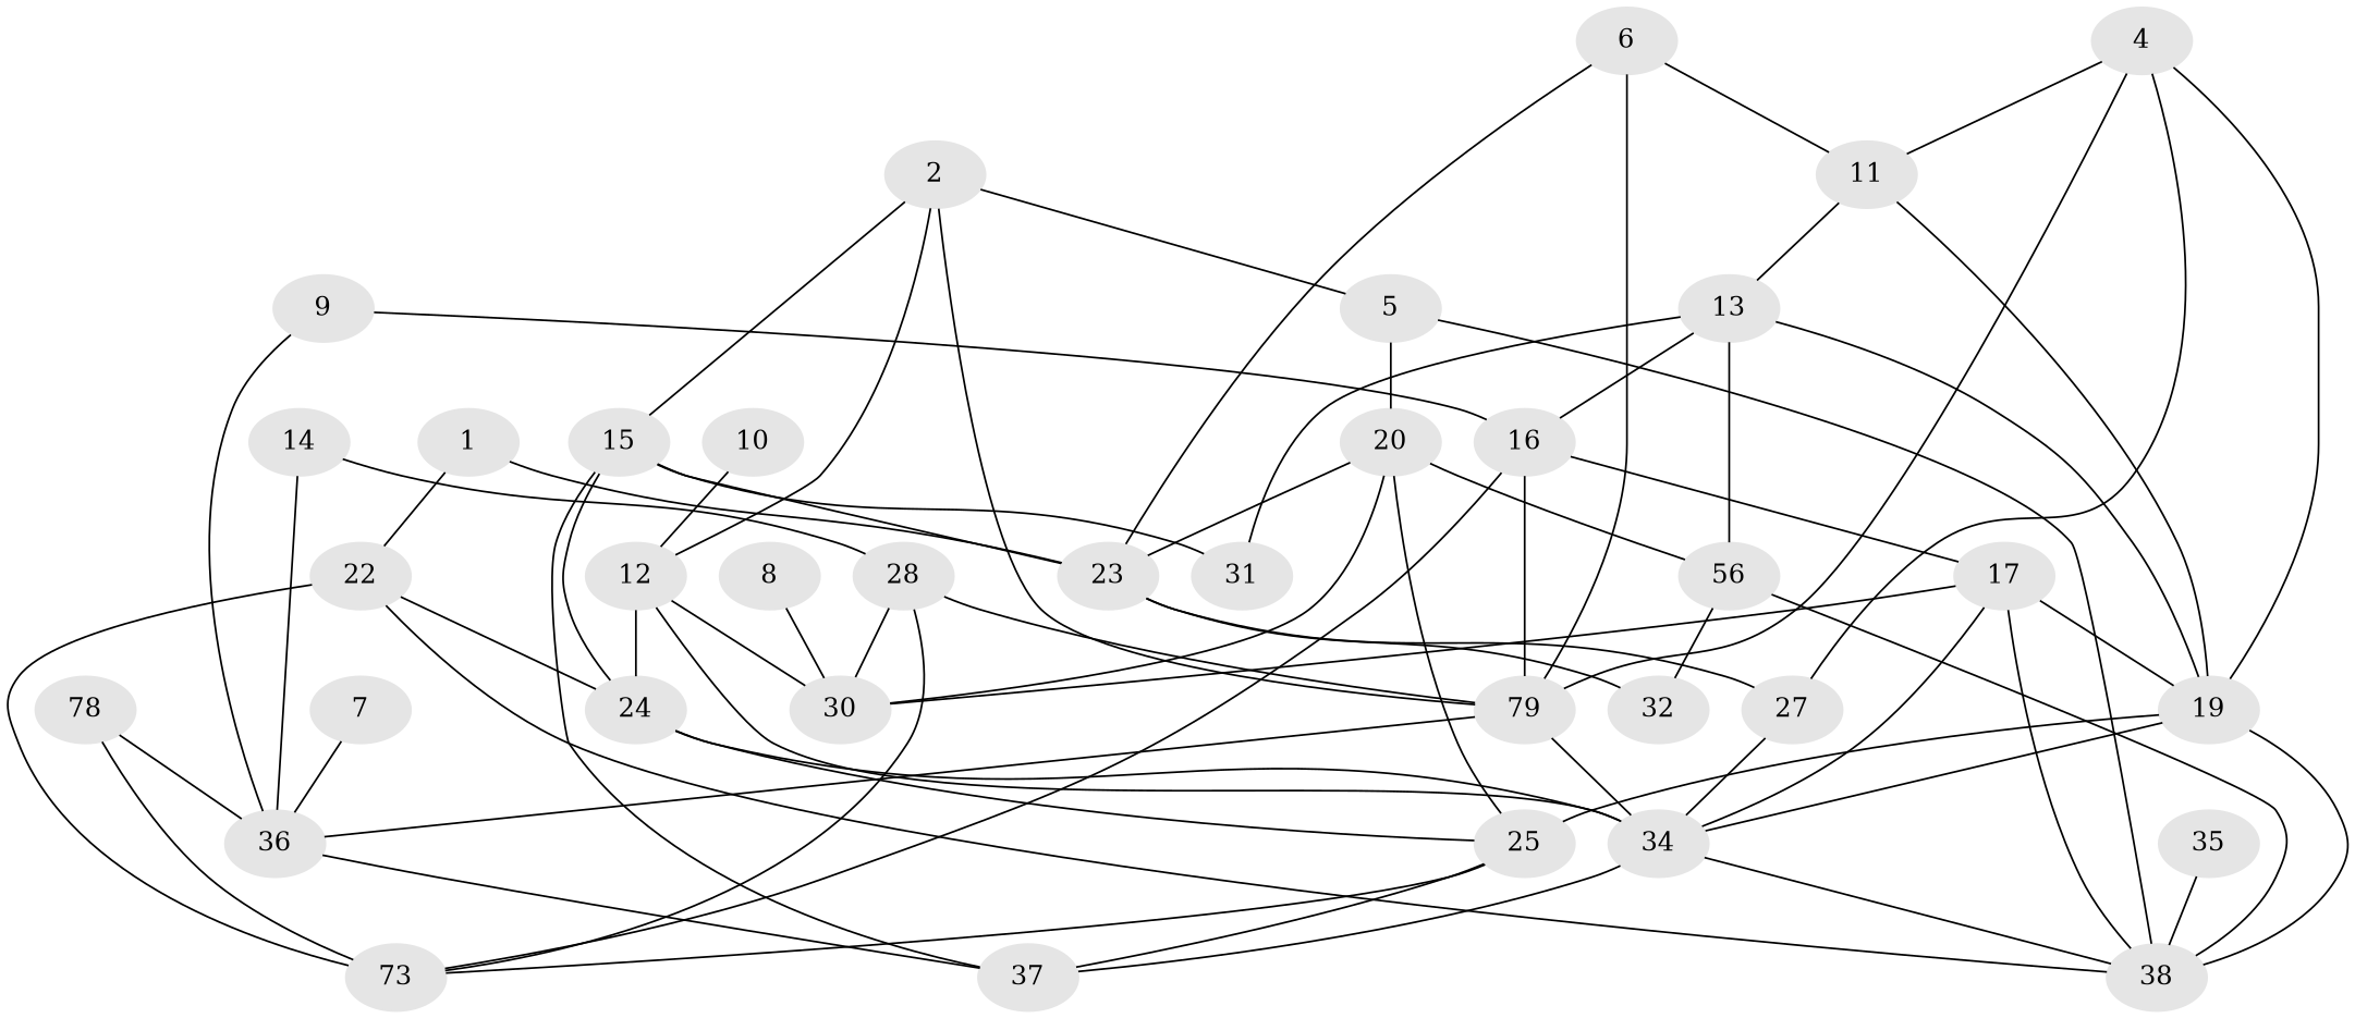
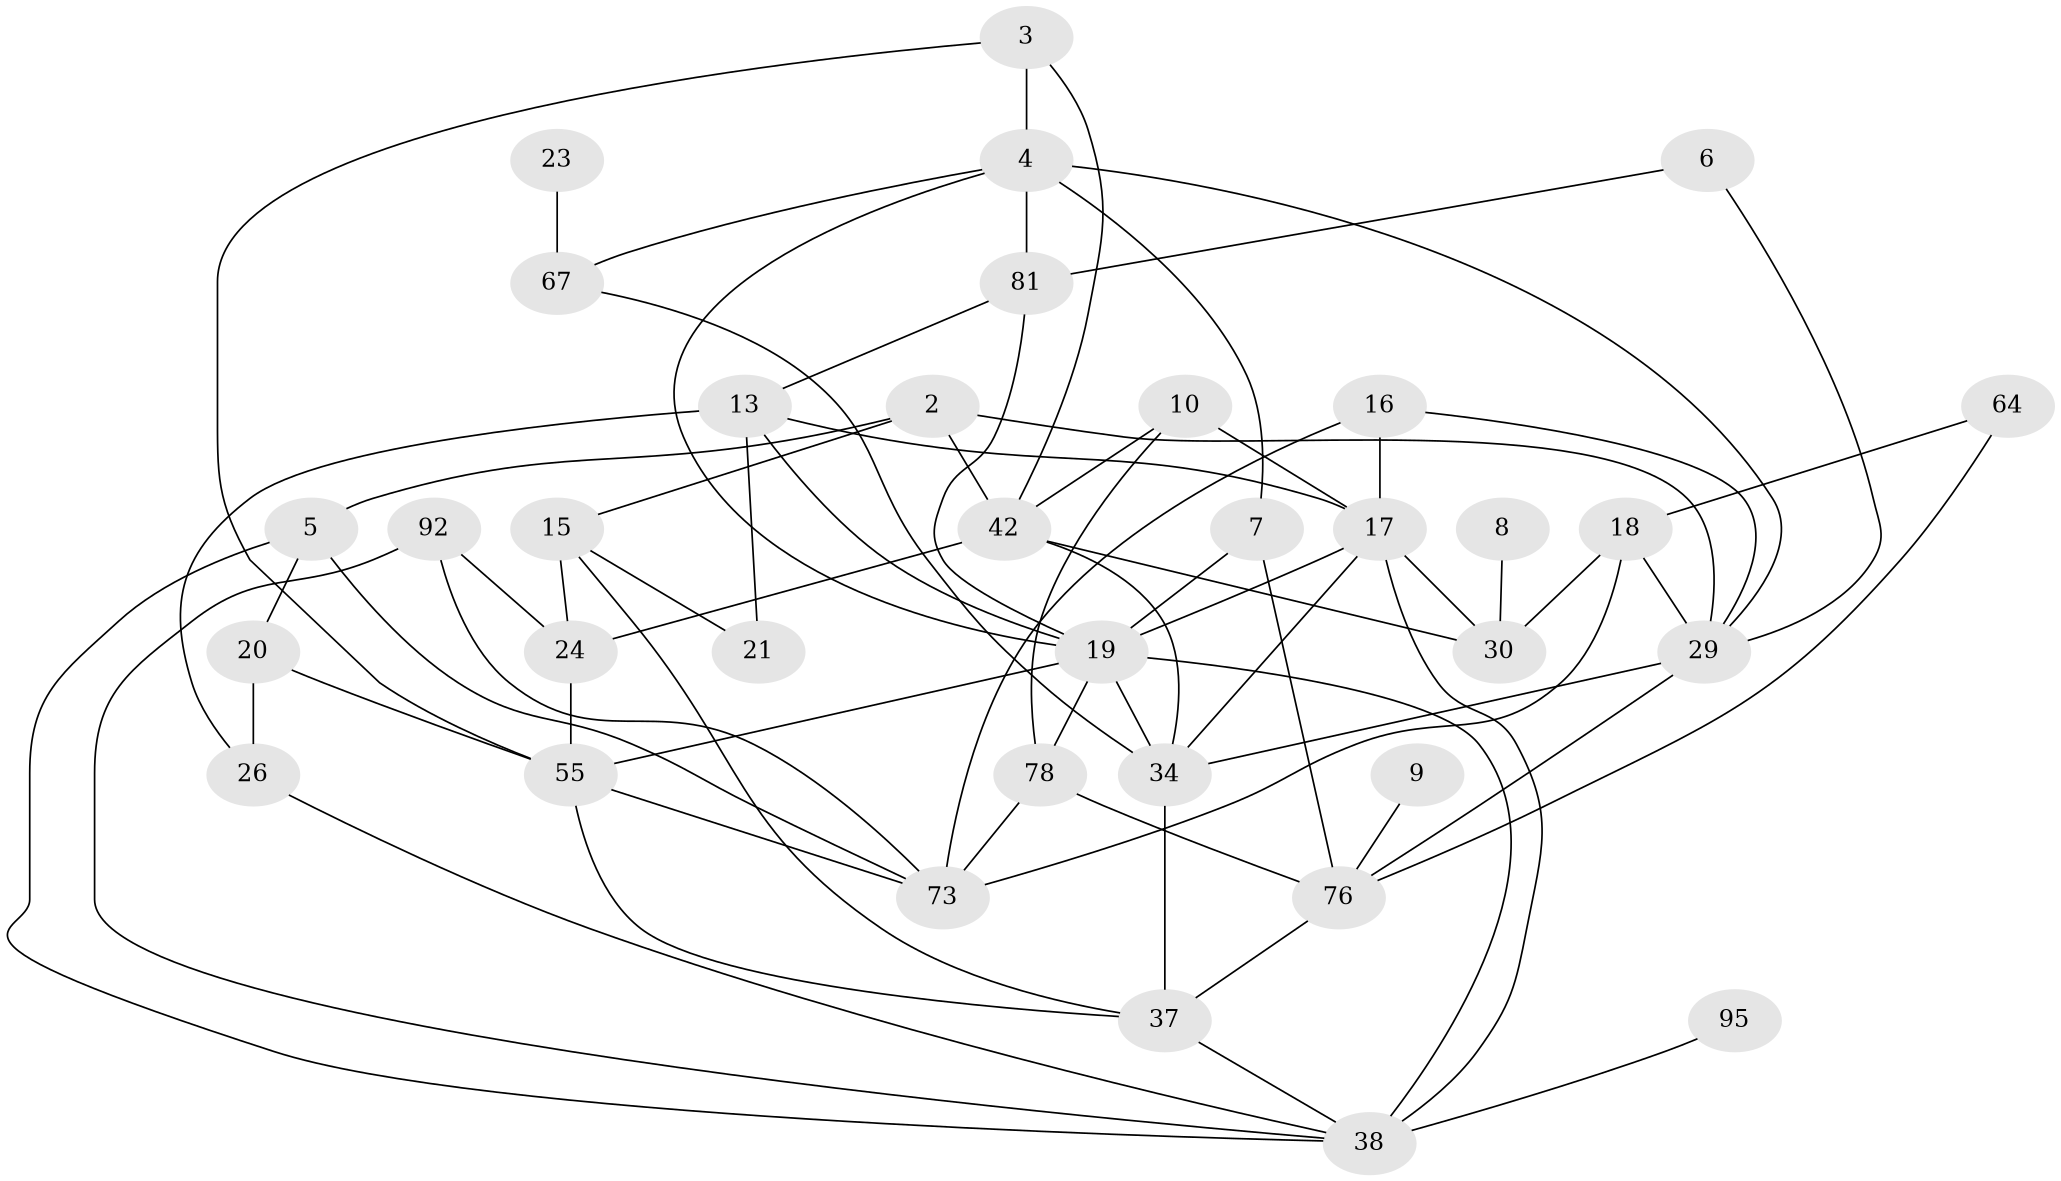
  graph {
    node [color=gray90 style=filled]
    edge [weight=1.0]
-   1
-   22
+   22 [label=92]
    23
    n4 [label=73]
    38
    24
-   27
-   32
+   27 [label=67]
    2
    5
    15
-   29 [label=79]
-   12
+   29
+   12 [label=42]
    20
    8
    30
-   21 [label=31]
+   21
    37
-   36
+   36 [label=76]
    34
+   3
    4
-   25
+   25 [label=55]
    7
-   11
+   11 [label=81]
    19
    13
    n28 [label=78]
-   26 [label=56]
+   26
    6
    9
    16
    17
    10
-   14
-   18 [label=28]
-   35
-   1 -- 22
-   1 -- 23
+   14 [label=64]
+   18
+   35 [label=95]
    22 -- n4
    22 -- 38
    22 -- 24
    23 -- 27
-   23 -- 32
-   24 -- 34
    24 -- 25
    27 -- 34
    2 -- 5
    2 -- 15
    2 -- 29
    2 -- 12
+   5 -- n4
    5 -- 38
    5 -- 20 [weight=2.0]
-   15 -- 23
    15 -- 24
    15 -- 21
    15 -- 37
    29 -- 36
    29 -- 34 [weight=2.0]
    12 -- 24
    12 -- 30
    12 -- 34
-   20 -- 23
-   20 -- 30
    20 -- 25
    20 -- 26 [weight=2.0]
    8 -- 30
-   34 -- 38
+   37 -- 38
    36 -- 37
    34 -- 37
+   3 -- 12
+   3 -- 4
+   3 -- 25
    4 -- 27
    4 -- 29
+   4 -- 7
    4 -- 11
    4 -- 19
    25 -- n4
    25 -- 37
    7 -- 36
+   7 -- 19
    11 -- 19
    11 -- 13
    19 -- 38
    19 -- 34
    19 -- 25 [weight=2.0]
+   19 -- n28
    13 -- 21
    13 -- 19
    13 -- 26
-   13 -- 16
+   13 -- 17
    n28 -- n4
    n28 -- 36
    26 -- 38
-   26 -- 32
-   6 -- 23
    6 -- 29
    6 -- 11
    9 -- 36
-   9 -- 16
    16 -- n4 [weight=2.0]
    16 -- 29
    16 -- 17 [weight=2.0]
    17 -- 38
    17 -- 30
    17 -- 34
    17 -- 19
    10 -- 12
+   10 -- n28
+   10 -- 17
    14 -- 36
    14 -- 18
    18 -- n4
    18 -- 29
    18 -- 30
    35 -- 38 [weight=2.0]
  }
